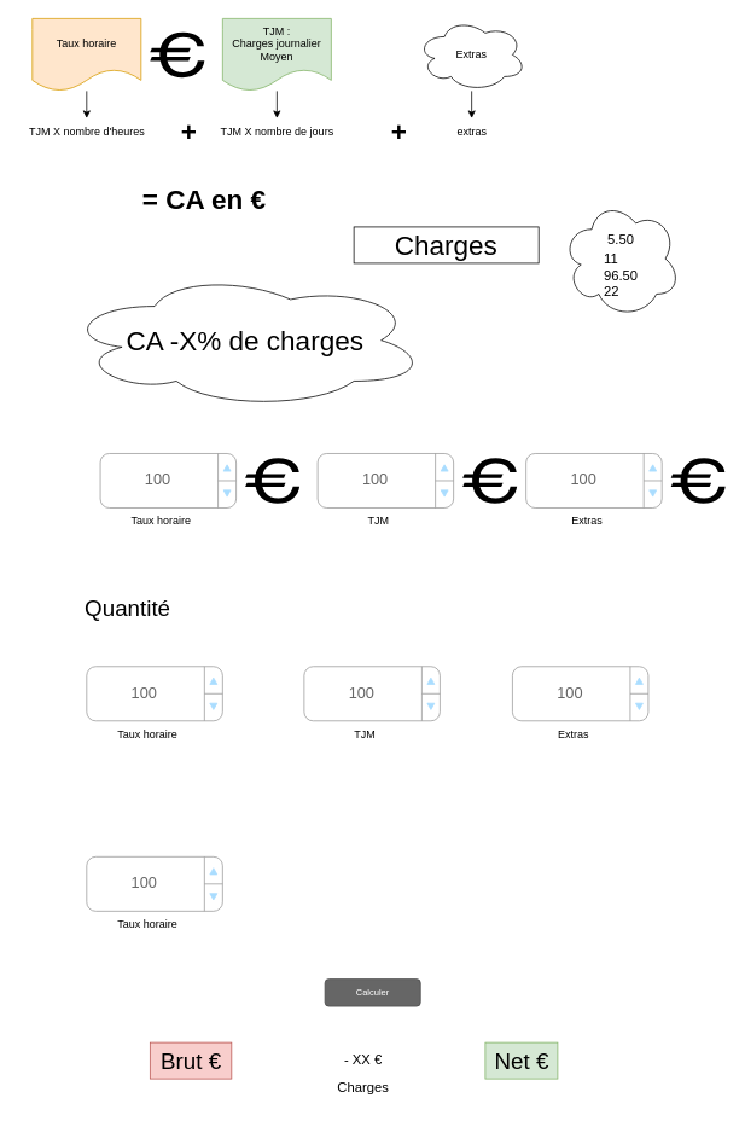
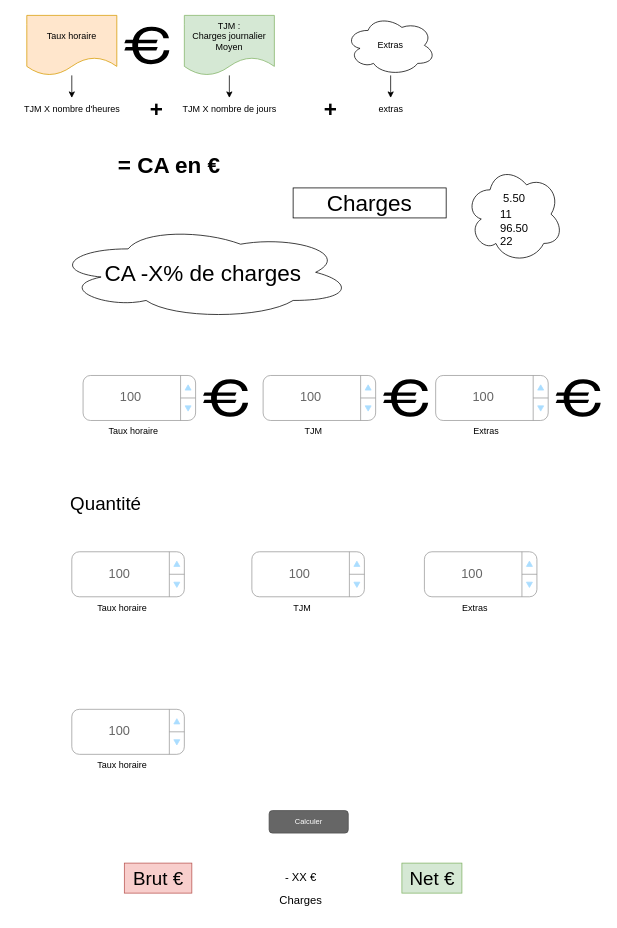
  <mxCell id="0" />
  <mxCell id="1" parent="0" />
  <mxCell id="2" value="&lt;table cellpadding=&quot;0&quot; cellspacing=&quot;0&quot; style=&quot;width:100%;height:100%;&quot;&gt;&lt;tr&gt;&lt;td style=&quot;width:85%&quot;&gt;100&lt;/td&gt;&lt;td style=&quot;width:15%&quot;&gt;&lt;/td&gt;&lt;/tr&gt;&lt;/table&gt;" style="strokeWidth=1;shadow=0;dashed=0;align=center;html=1;shape=mxgraph.mockup.forms.spinner;strokeColor=#999999;spinLayout=right;spinStyle=normal;adjStyle=triangle;fillColor=#aaddff;fontSize=17;fontColor=#666666;mainText=;html=1;overflow=fill;" vertex="1" parent="1"><mxGeometry x="110" y="500" width="150" height="60" as="geometry" /></mxCell>
  <mxCell id="3" value="Taux horaire" style="text;html=1;strokeColor=none;fillColor=none;align=center;verticalAlign=middle;whiteSpace=wrap;rounded=0;" vertex="1" parent="1"><mxGeometry x="140" y="560" width="75" height="30" as="geometry" /></mxCell>
  <mxCell id="4" value="" style="shape=mxgraph.signs.travel.euro;html=1;pointerEvents=1;fillColor=#000000;strokeColor=none;verticalLabelPosition=bottom;verticalAlign=top;align=center;" vertex="1" parent="1"><mxGeometry x="270" y="505" width="60" height="50" as="geometry" /></mxCell>
  <mxCell id="5" value="" style="edgeStyle=none;rounded=0;orthogonalLoop=1;jettySize=auto;html=1;" edge="1" parent="1" source="6" target="10"><mxGeometry relative="1" as="geometry" /></mxCell>
  <mxCell id="6" value="Taux horaire" style="shape=document;whiteSpace=wrap;html=1;boundedLbl=1;fillColor=#ffe6cc;strokeColor=#d79b00;" vertex="1" parent="1"><mxGeometry x="35" y="20" width="120" height="80" as="geometry" /></mxCell>
  <mxCell id="7" value="" style="edgeStyle=none;rounded=0;orthogonalLoop=1;jettySize=auto;html=1;" edge="1" parent="1" source="8" target="11"><mxGeometry relative="1" as="geometry" /></mxCell>
  <mxCell id="8" value="TJM :&lt;br&gt;Charges journalier Moyen" style="shape=document;whiteSpace=wrap;html=1;boundedLbl=1;fillColor=#d5e8d4;strokeColor=#82b366;" vertex="1" parent="1"><mxGeometry x="245" y="20" width="120" height="80" as="geometry" /></mxCell>
  <mxCell id="9" value="" style="shape=mxgraph.signs.travel.euro;html=1;pointerEvents=1;fillColor=#000000;strokeColor=none;verticalLabelPosition=bottom;verticalAlign=top;align=center;" vertex="1" parent="1"><mxGeometry x="165" y="35" width="60" height="50" as="geometry" /></mxCell>
  <mxCell id="10" value="TJM X nombre d'heures" style="text;html=1;align=center;verticalAlign=middle;resizable=0;points=[];autosize=1;strokeColor=none;fillColor=none;" vertex="1" parent="1"><mxGeometry x="20" y="130" width="150" height="30" as="geometry" /></mxCell>
  <mxCell id="11" value="TJM X nombre de jours" style="text;html=1;align=center;verticalAlign=middle;resizable=0;points=[];autosize=1;strokeColor=none;fillColor=none;" vertex="1" parent="1"><mxGeometry x="230" y="130" width="150" height="30" as="geometry" /></mxCell>
  <mxCell id="12" value="" style="edgeStyle=none;rounded=0;orthogonalLoop=1;jettySize=auto;html=1;" edge="1" parent="1" source="13" target="14"><mxGeometry relative="1" as="geometry" /></mxCell>
  <mxCell id="13" value="Extras" style="ellipse;shape=cloud;whiteSpace=wrap;html=1;" vertex="1" parent="1"><mxGeometry x="460" y="20" width="120" height="80" as="geometry" /></mxCell>
  <mxCell id="14" value="extras" style="text;html=1;align=center;verticalAlign=middle;resizable=0;points=[];autosize=1;strokeColor=none;fillColor=none;" vertex="1" parent="1"><mxGeometry x="490" y="130" width="60" height="30" as="geometry" /></mxCell>
  <mxCell id="15" value="&lt;font style=&quot;font-size: 30px;&quot;&gt;&lt;b&gt;+&lt;/b&gt;&lt;/font&gt;" style="text;html=1;strokeColor=none;fillColor=none;align=center;verticalAlign=middle;whiteSpace=wrap;rounded=0;" vertex="1" parent="1"><mxGeometry x="177.5" y="125" width="60" height="40" as="geometry" /></mxCell>
  <mxCell id="16" value="&lt;font style=&quot;font-size: 30px;&quot;&gt;&lt;b&gt;+&lt;/b&gt;&lt;/font&gt;" style="text;html=1;strokeColor=none;fillColor=none;align=center;verticalAlign=middle;whiteSpace=wrap;rounded=0;" vertex="1" parent="1"><mxGeometry x="410" y="125" width="60" height="40" as="geometry" /></mxCell>
  <mxCell id="17" value="&lt;font style=&quot;font-size: 30px;&quot;&gt;&lt;b&gt;= CA en €&lt;/b&gt;&lt;/font&gt;" style="text;html=1;strokeColor=none;fillColor=none;align=center;verticalAlign=middle;whiteSpace=wrap;rounded=0;" vertex="1" parent="1"><mxGeometry x="150" y="200" width="150" height="40" as="geometry" /></mxCell>
- <mxCell id="18" value="CA -X% de charges" style="ellipse;shape=cloud;whiteSpace=wrap;html=1;fontSize=30;" vertex="1" parent="1"><mxGeometry x="70" y="300" width="400" height="150" as="geometry" /></mxCell>
+ <mxCell id="18" value="CA -X% de charges" style="ellipse;shape=cloud;whiteSpace=wrap;html=1;fontSize=30;" vertex="1" parent="1"><mxGeometry x="70" y="300" width="400" height="125" as="geometry" /></mxCell>
  <mxCell id="19" value="Charges" style="rounded=0;whiteSpace=wrap;html=1;fontSize=30;" vertex="1" parent="1"><mxGeometry x="390" y="250" width="204" height="40" as="geometry" /></mxCell>
  <mxCell id="20" value="&lt;font style=&quot;font-size: 15px;&quot;&gt;5.50&lt;br&gt;&lt;div style=&quot;text-align: left;&quot;&gt;&lt;span style=&quot;background-color: initial;&quot;&gt;11&lt;/span&gt;&lt;/div&gt;&lt;div style=&quot;text-align: left;&quot;&gt;&lt;span style=&quot;background-color: initial;&quot;&gt;96.50&lt;/span&gt;&lt;/div&gt;&lt;div style=&quot;text-align: left;&quot;&gt;&lt;span style=&quot;background-color: initial;&quot;&gt;22&lt;/span&gt;&lt;/div&gt;&lt;/font&gt;" style="ellipse;shape=cloud;whiteSpace=wrap;html=1;fontSize=30;" vertex="1" parent="1"><mxGeometry x="620" y="220" width="130" height="130" as="geometry" /></mxCell>
  <mxCell id="21" value="&lt;table cellpadding=&quot;0&quot; cellspacing=&quot;0&quot; style=&quot;width:100%;height:100%;&quot;&gt;&lt;tr&gt;&lt;td style=&quot;width:85%&quot;&gt;100&lt;/td&gt;&lt;td style=&quot;width:15%&quot;&gt;&lt;/td&gt;&lt;/tr&gt;&lt;/table&gt;" style="strokeWidth=1;shadow=0;dashed=0;align=center;html=1;shape=mxgraph.mockup.forms.spinner;strokeColor=#999999;spinLayout=right;spinStyle=normal;adjStyle=triangle;fillColor=#aaddff;fontSize=17;fontColor=#666666;mainText=;html=1;overflow=fill;" vertex="1" parent="1"><mxGeometry x="350" y="500" width="150" height="60" as="geometry" /></mxCell>
  <mxCell id="22" value="TJM" style="text;html=1;strokeColor=none;fillColor=none;align=center;verticalAlign=middle;whiteSpace=wrap;rounded=0;" vertex="1" parent="1"><mxGeometry x="380" y="560" width="75" height="30" as="geometry" /></mxCell>
  <mxCell id="23" value="" style="shape=mxgraph.signs.travel.euro;html=1;pointerEvents=1;fillColor=#000000;strokeColor=none;verticalLabelPosition=bottom;verticalAlign=top;align=center;" vertex="1" parent="1"><mxGeometry x="510" y="505" width="60" height="50" as="geometry" /></mxCell>
  <mxCell id="24" value="&lt;table cellpadding=&quot;0&quot; cellspacing=&quot;0&quot; style=&quot;width:100%;height:100%;&quot;&gt;&lt;tr&gt;&lt;td style=&quot;width:85%&quot;&gt;100&lt;/td&gt;&lt;td style=&quot;width:15%&quot;&gt;&lt;/td&gt;&lt;/tr&gt;&lt;/table&gt;" style="strokeWidth=1;shadow=0;dashed=0;align=center;html=1;shape=mxgraph.mockup.forms.spinner;strokeColor=#999999;spinLayout=right;spinStyle=normal;adjStyle=triangle;fillColor=#aaddff;fontSize=17;fontColor=#666666;mainText=;html=1;overflow=fill;" vertex="1" parent="1"><mxGeometry x="580" y="500" width="150" height="60" as="geometry" /></mxCell>
  <mxCell id="25" value="Extras" style="text;html=1;strokeColor=none;fillColor=none;align=center;verticalAlign=middle;whiteSpace=wrap;rounded=0;" vertex="1" parent="1"><mxGeometry x="610" y="560" width="75" height="30" as="geometry" /></mxCell>
  <mxCell id="26" value="" style="shape=mxgraph.signs.travel.euro;html=1;pointerEvents=1;fillColor=#000000;strokeColor=none;verticalLabelPosition=bottom;verticalAlign=top;align=center;" vertex="1" parent="1"><mxGeometry x="740" y="505" width="60" height="50" as="geometry" /></mxCell>
  <mxCell id="27" value="&lt;font style=&quot;font-size: 25px;&quot;&gt;Quantité&lt;/font&gt;" style="text;html=1;align=center;verticalAlign=middle;resizable=0;points=[];autosize=1;strokeColor=none;fillColor=none;fontSize=15;" vertex="1" parent="1"><mxGeometry x="80" y="650" width="120" height="40" as="geometry" /></mxCell>
  <mxCell id="28" value="&lt;table cellpadding=&quot;0&quot; cellspacing=&quot;0&quot; style=&quot;width:100%;height:100%;&quot;&gt;&lt;tr&gt;&lt;td style=&quot;width:85%&quot;&gt;100&lt;/td&gt;&lt;td style=&quot;width:15%&quot;&gt;&lt;/td&gt;&lt;/tr&gt;&lt;/table&gt;" style="strokeWidth=1;shadow=0;dashed=0;align=center;html=1;shape=mxgraph.mockup.forms.spinner;strokeColor=#999999;spinLayout=right;spinStyle=normal;adjStyle=triangle;fillColor=#aaddff;fontSize=17;fontColor=#666666;mainText=;html=1;overflow=fill;" vertex="1" parent="1"><mxGeometry x="95" y="735" width="150" height="60" as="geometry" /></mxCell>
  <mxCell id="29" value="Taux horaire" style="text;html=1;strokeColor=none;fillColor=none;align=center;verticalAlign=middle;whiteSpace=wrap;rounded=0;" vertex="1" parent="1"><mxGeometry x="125" y="795" width="75" height="30" as="geometry" /></mxCell>
  <mxCell id="30" value="&lt;table cellpadding=&quot;0&quot; cellspacing=&quot;0&quot; style=&quot;width:100%;height:100%;&quot;&gt;&lt;tr&gt;&lt;td style=&quot;width:85%&quot;&gt;100&lt;/td&gt;&lt;td style=&quot;width:15%&quot;&gt;&lt;/td&gt;&lt;/tr&gt;&lt;/table&gt;" style="strokeWidth=1;shadow=0;dashed=0;align=center;html=1;shape=mxgraph.mockup.forms.spinner;strokeColor=#999999;spinLayout=right;spinStyle=normal;adjStyle=triangle;fillColor=#aaddff;fontSize=17;fontColor=#666666;mainText=;html=1;overflow=fill;" vertex="1" parent="1"><mxGeometry x="335" y="735" width="150" height="60" as="geometry" /></mxCell>
  <mxCell id="31" value="TJM" style="text;html=1;strokeColor=none;fillColor=none;align=center;verticalAlign=middle;whiteSpace=wrap;rounded=0;" vertex="1" parent="1"><mxGeometry x="365" y="795" width="75" height="30" as="geometry" /></mxCell>
  <mxCell id="32" value="&lt;table cellpadding=&quot;0&quot; cellspacing=&quot;0&quot; style=&quot;width:100%;height:100%;&quot;&gt;&lt;tr&gt;&lt;td style=&quot;width:85%&quot;&gt;100&lt;/td&gt;&lt;td style=&quot;width:15%&quot;&gt;&lt;/td&gt;&lt;/tr&gt;&lt;/table&gt;" style="strokeWidth=1;shadow=0;dashed=0;align=center;html=1;shape=mxgraph.mockup.forms.spinner;strokeColor=#999999;spinLayout=right;spinStyle=normal;adjStyle=triangle;fillColor=#aaddff;fontSize=17;fontColor=#666666;mainText=;html=1;overflow=fill;" vertex="1" parent="1"><mxGeometry x="565" y="735" width="150" height="60" as="geometry" /></mxCell>
  <mxCell id="33" value="Extras" style="text;html=1;strokeColor=none;fillColor=none;align=center;verticalAlign=middle;whiteSpace=wrap;rounded=0;" vertex="1" parent="1"><mxGeometry x="595" y="795" width="75" height="30" as="geometry" /></mxCell>
  <mxCell id="34" value="&lt;font style=&quot;font-size: 25px;&quot;&gt;Brut €&lt;/font&gt;" style="text;html=1;align=center;verticalAlign=middle;resizable=0;points=[];autosize=1;strokeColor=#b85450;fillColor=#f8cecc;fontSize=15;" vertex="1" parent="1"><mxGeometry x="165" y="1150" width="90" height="40" as="geometry" /></mxCell>
  <mxCell id="35" value="&lt;table cellpadding=&quot;0&quot; cellspacing=&quot;0&quot; style=&quot;width:100%;height:100%;&quot;&gt;&lt;tr&gt;&lt;td style=&quot;width:85%&quot;&gt;100&lt;/td&gt;&lt;td style=&quot;width:15%&quot;&gt;&lt;/td&gt;&lt;/tr&gt;&lt;/table&gt;" style="strokeWidth=1;shadow=0;dashed=0;align=center;html=1;shape=mxgraph.mockup.forms.spinner;strokeColor=#999999;spinLayout=right;spinStyle=normal;adjStyle=triangle;fillColor=#aaddff;fontSize=17;fontColor=#666666;mainText=;html=1;overflow=fill;" vertex="1" parent="1"><mxGeometry x="95" y="945" width="150" height="60" as="geometry" /></mxCell>
  <mxCell id="36" value="Taux horaire" style="text;html=1;strokeColor=none;fillColor=none;align=center;verticalAlign=middle;whiteSpace=wrap;rounded=0;" vertex="1" parent="1"><mxGeometry x="125" y="1005" width="75" height="30" as="geometry" /></mxCell>
  <mxCell id="37" value="Calculer" style="rounded=1;html=1;shadow=0;dashed=0;whiteSpace=wrap;fontSize=10;fillColor=#666666;align=center;strokeColor=#4D4D4D;fontColor=#ffffff;" vertex="1" parent="1"><mxGeometry x="358" y="1080" width="105.5" height="30" as="geometry" /></mxCell>
  <mxCell id="38" value="&lt;font style=&quot;font-size: 25px;&quot;&gt;Net €&lt;/font&gt;" style="text;html=1;align=center;verticalAlign=middle;resizable=0;points=[];autosize=1;strokeColor=#82b366;fillColor=#d5e8d4;fontSize=15;" vertex="1" parent="1"><mxGeometry x="535" y="1150" width="80" height="40" as="geometry" /></mxCell>
  <mxCell id="39" value="&lt;font style=&quot;font-size: 15px;&quot;&gt;- XX €&lt;br&gt;Charges&lt;/font&gt;" style="text;html=1;align=center;verticalAlign=middle;resizable=0;points=[];autosize=1;strokeColor=none;fillColor=none;fontSize=25;" vertex="1" parent="1"><mxGeometry x="360" y="1145" width="80" height="70" as="geometry" /></mxCell>
